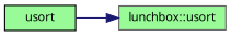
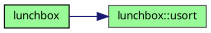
  digraph {
    rankdir=LR
    node [fillcolor=palegreen fontname=Sans fontsize=10 shape=record style=filled]
-   n1 [color=black fontcolor=black height=0.2 label=usort width=0.4]
+   n1 [color=black fontcolor=black height=0.2 label=lunchbox width=0.4]
    n2 [color=gray40 height=0.2 label="lunchbox::usort" width=0.4]
    n1 -> n2 [color=midnightblue fontname=Sans fontsize=10 labelfontname=Sans labelfontsize=10 style=solid arrowhead=normal]
  }
